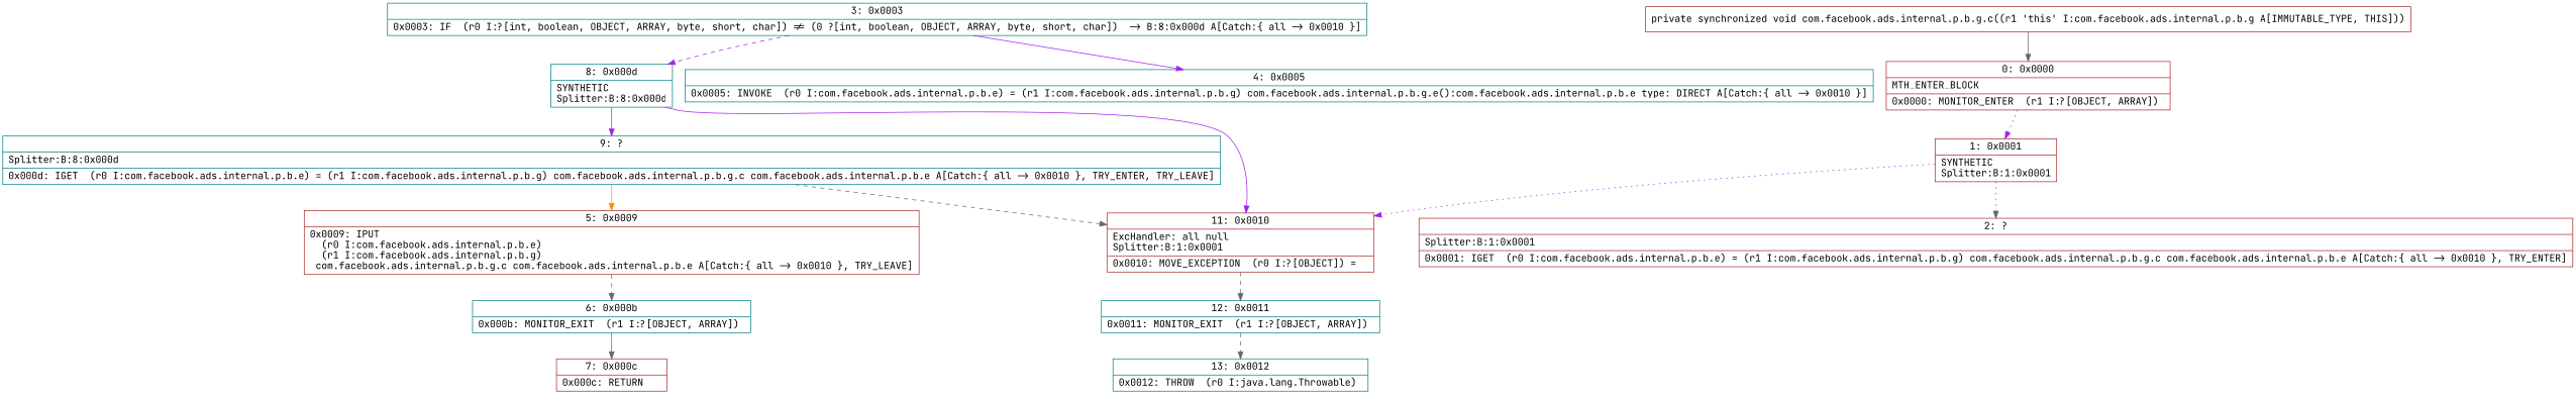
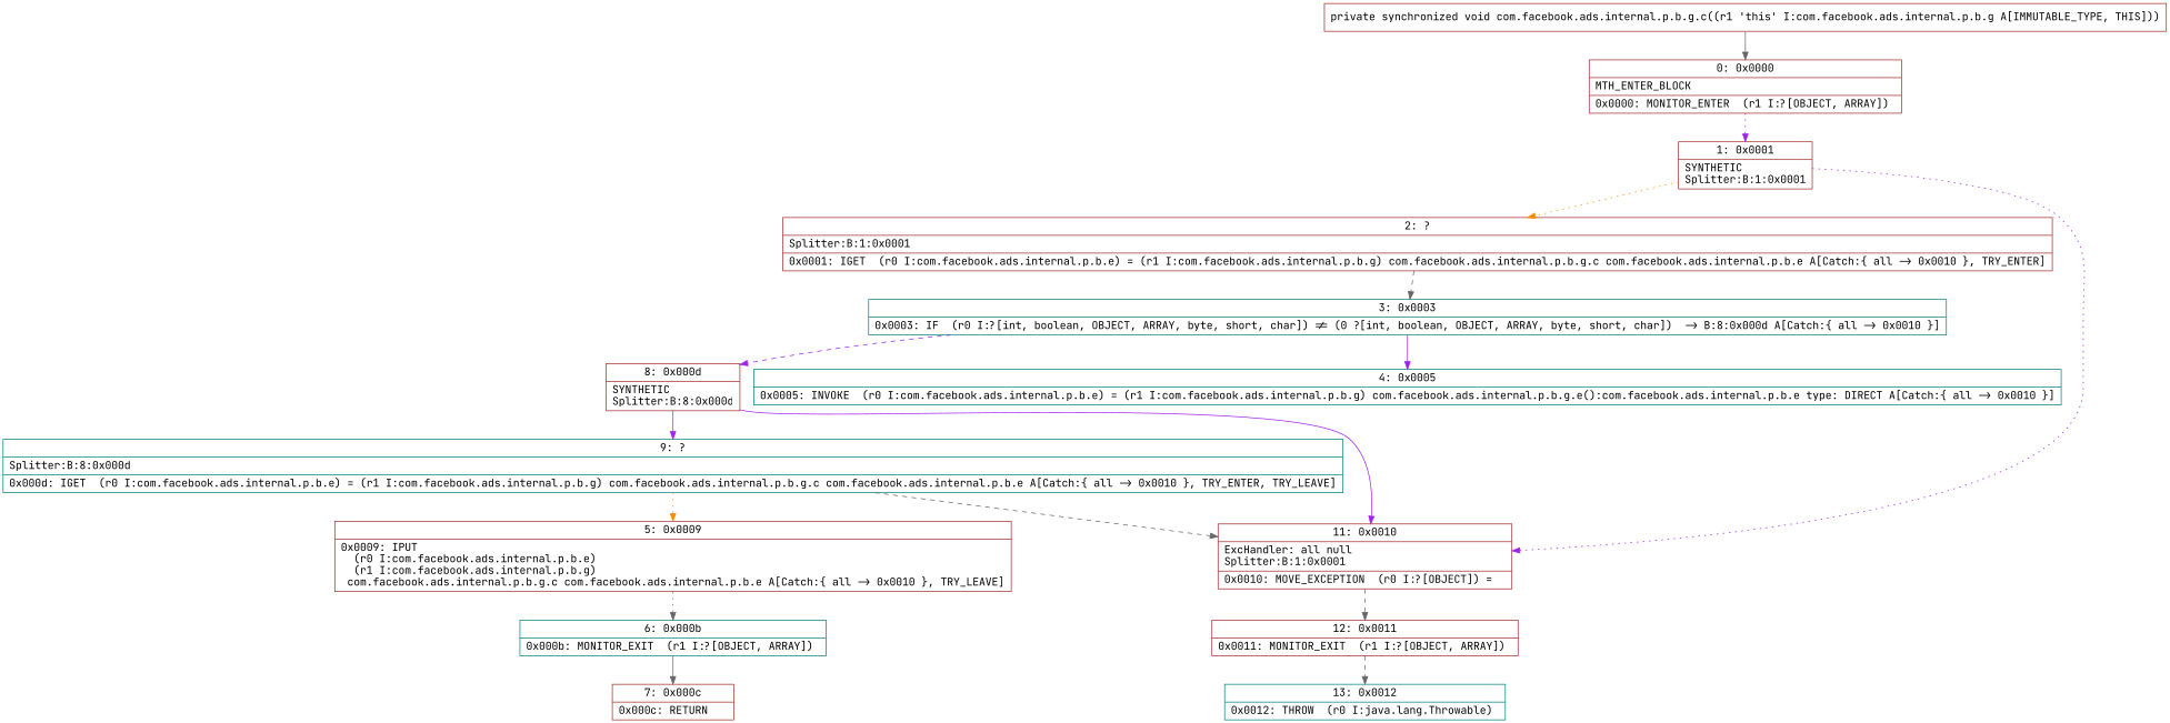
  digraph {
    fontname="JetBrains Mono"
    node [color=brown fontname="JetBrains Mono" shape=record]
    edge [color=gray40 fontname="JetBrains Mono" style=dotted]
    n1 [label="{0\:\ 0x0000|MTH_ENTER_BLOCK\l|0x0000: MONITOR_ENTER  (r1 I:?[OBJECT, ARRAY]) \l}"]
    n2 [label="{1\:\ 0x0001|SYNTHETIC\lSplitter:B:1:0x0001\l}"]
    n3 [label="{2\:\ ?|Splitter:B:1:0x0001\l|0x0001: IGET  (r0 I:com.facebook.ads.internal.p.b.e) = (r1 I:com.facebook.ads.internal.p.b.g) com.facebook.ads.internal.p.b.g.c com.facebook.ads.internal.p.b.e A[Catch:\{ all \-\> 0x0010 \}, TRY_ENTER]\l}"]
    n4 [label="{11\:\ 0x0010|ExcHandler: all null\lSplitter:B:1:0x0001\l|0x0010: MOVE_EXCEPTION  (r0 I:?[OBJECT]) =  \l}"]
    n5 [color=teal label="{3\:\ 0x0003|0x0003: IF  (r0 I:?[int, boolean, OBJECT, ARRAY, byte, short, char]) != (0 ?[int, boolean, OBJECT, ARRAY, byte, short, char])  \-\> B:8:0x000d A[Catch:\{ all \-\> 0x0010 \}]\l}"]
-   n6 [color=teal label="{12\:\ 0x0011|0x0011: MONITOR_EXIT  (r1 I:?[OBJECT, ARRAY]) \l}"]
+   n6 [label="{12\:\ 0x0011|0x0011: MONITOR_EXIT  (r1 I:?[OBJECT, ARRAY]) \l}"]
    n7 [color=teal label="{4\:\ 0x0005|0x0005: INVOKE  (r0 I:com.facebook.ads.internal.p.b.e) = (r1 I:com.facebook.ads.internal.p.b.g) com.facebook.ads.internal.p.b.g.e():com.facebook.ads.internal.p.b.e type: DIRECT A[Catch:\{ all \-\> 0x0010 \}]\l}"]
-   n8 [color=teal label="{8\:\ 0x000d|SYNTHETIC\lSplitter:B:8:0x000d\l}"]
+   n8 [label="{8\:\ 0x000d|SYNTHETIC\lSplitter:B:8:0x000d\l}"]
    n9 [color=teal label="{9\:\ ?|Splitter:B:8:0x000d\l|0x000d: IGET  (r0 I:com.facebook.ads.internal.p.b.e) = (r1 I:com.facebook.ads.internal.p.b.g) com.facebook.ads.internal.p.b.g.c com.facebook.ads.internal.p.b.e A[Catch:\{ all \-\> 0x0010 \}, TRY_ENTER, TRY_LEAVE]\l}"]
    n10 [label="{5\:\ 0x0009|0x0009: IPUT  \l  (r0 I:com.facebook.ads.internal.p.b.e)\l  (r1 I:com.facebook.ads.internal.p.b.g)\l com.facebook.ads.internal.p.b.g.c com.facebook.ads.internal.p.b.e A[Catch:\{ all \-\> 0x0010 \}, TRY_LEAVE]\l}"]
    n11 [color=teal label="{6\:\ 0x000b|0x000b: MONITOR_EXIT  (r1 I:?[OBJECT, ARRAY]) \l}"]
    n12 [label="{7\:\ 0x000c|0x000c: RETURN   \l}"]
    n13 [color=teal label="{13\:\ 0x0012|0x0012: THROW  (r0 I:java.lang.Throwable) \l}"]
    n14 [label="{private synchronized void com.facebook.ads.internal.p.b.g.c((r1 'this' I:com.facebook.ads.internal.p.b.g A[IMMUTABLE_TYPE, THIS])) }"]
    n1 -> n2 [color=purple]
-   n2 -> n3
+   n2 -> n3 [color=darkorange]
    n2 -> n4 [color=purple]
+   n3 -> n5 [style=dashed]
    n4 -> n6 [style=dashed]
    n5 -> n7 [color=purple style=solid]
    n5 -> n8 [color=purple style=dashed]
    n6 -> n13 [style=dashed]
    n8 -> n4 [color=purple style=solid]
    n8 -> n9 [color=purple style=solid]
    n9 -> n4 [style=dashed]
-   n9 -> n10 [color=darkorange style=solid]
-   n10 -> n11 [style=dashed]
+   n9 -> n10 [color=darkorange]
+   n10 -> n11
    n11 -> n12 [style=solid]
    n14 -> n1 [style=solid]
  }
